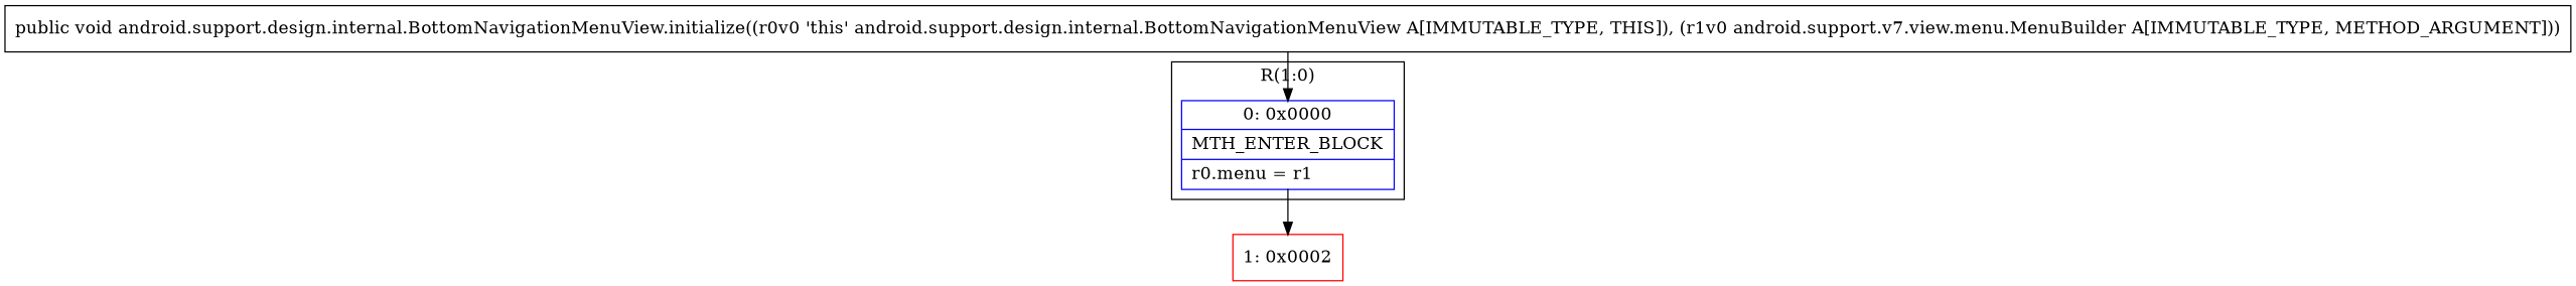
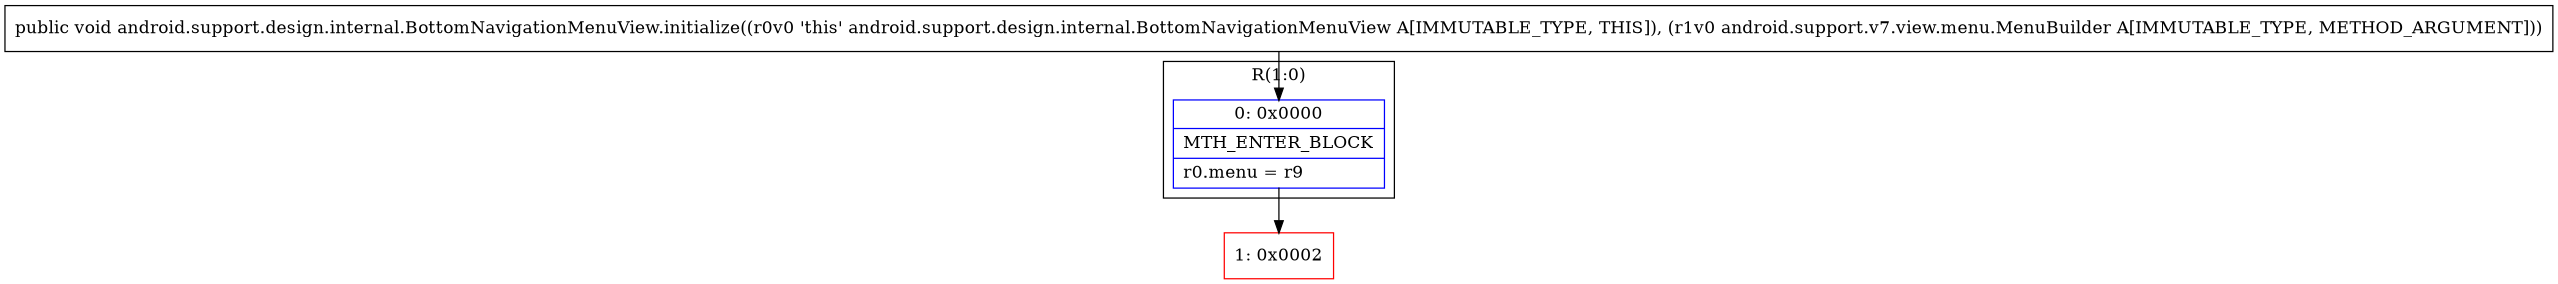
  digraph {
    node [shape=record]
-   n1 [color=blue label="{0\:\ 0x0000|MTH_ENTER_BLOCK\l|r0.menu = r1\l}"]
+   n1 [color=blue label="{0\:\ 0x0000|MTH_ENTER_BLOCK\l|r0.menu = r9\l}"]
    n2 [color=red label="{1\:\ 0x0002}"]
    n3 [label="{public void android.support.design.internal.BottomNavigationMenuView.initialize((r0v0 'this' android.support.design.internal.BottomNavigationMenuView A[IMMUTABLE_TYPE, THIS]), (r1v0 android.support.v7.view.menu.MenuBuilder A[IMMUTABLE_TYPE, METHOD_ARGUMENT])) }"]
    subgraph cluster_1 {
      label="R(1:0)"
      n1
    }
    n1 -> n2
    n3 -> n1
  }
